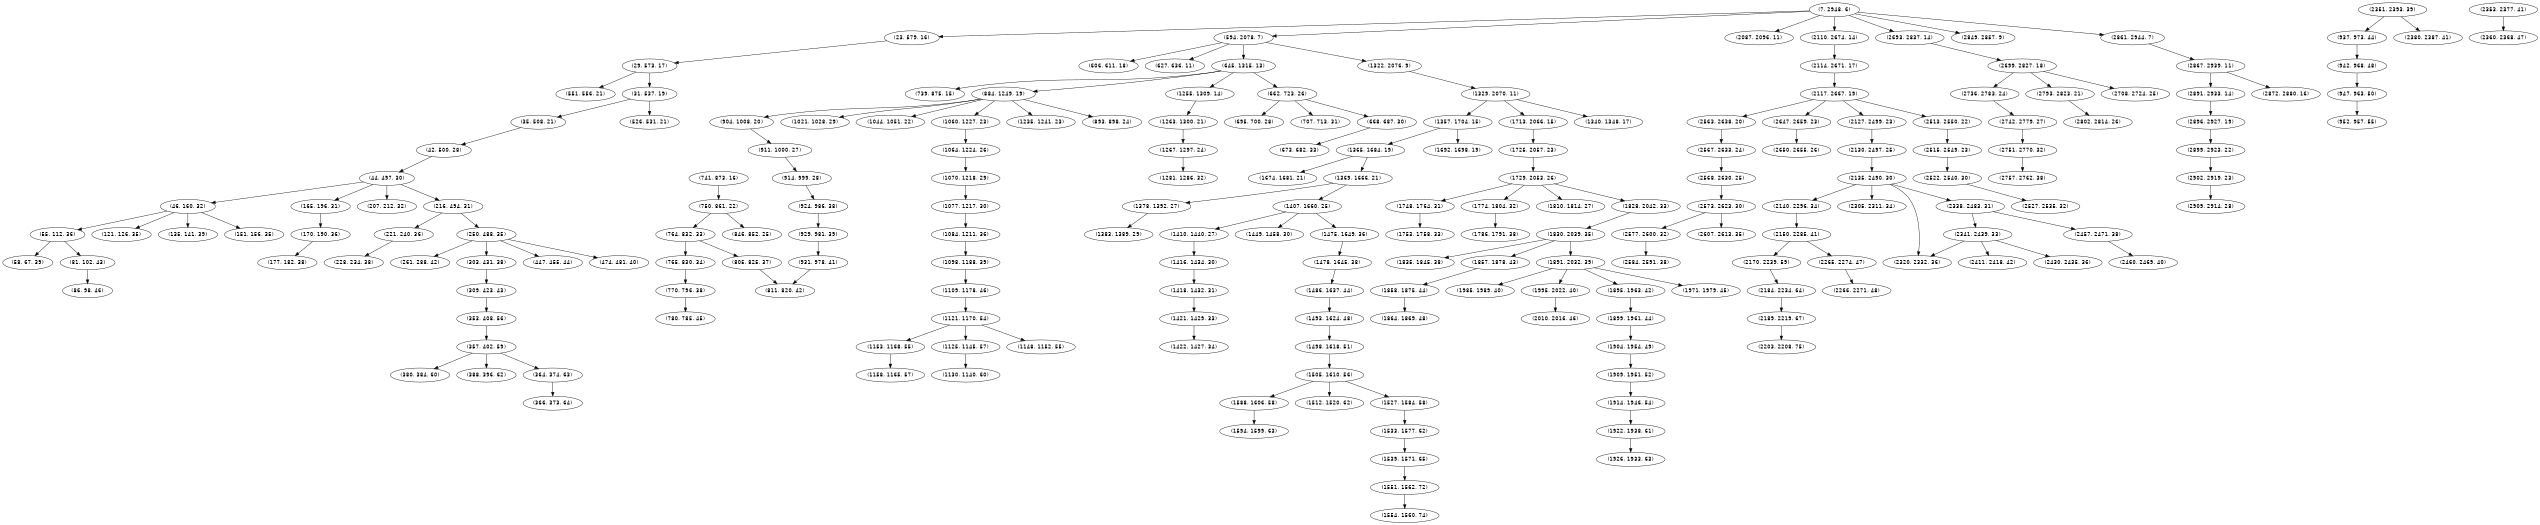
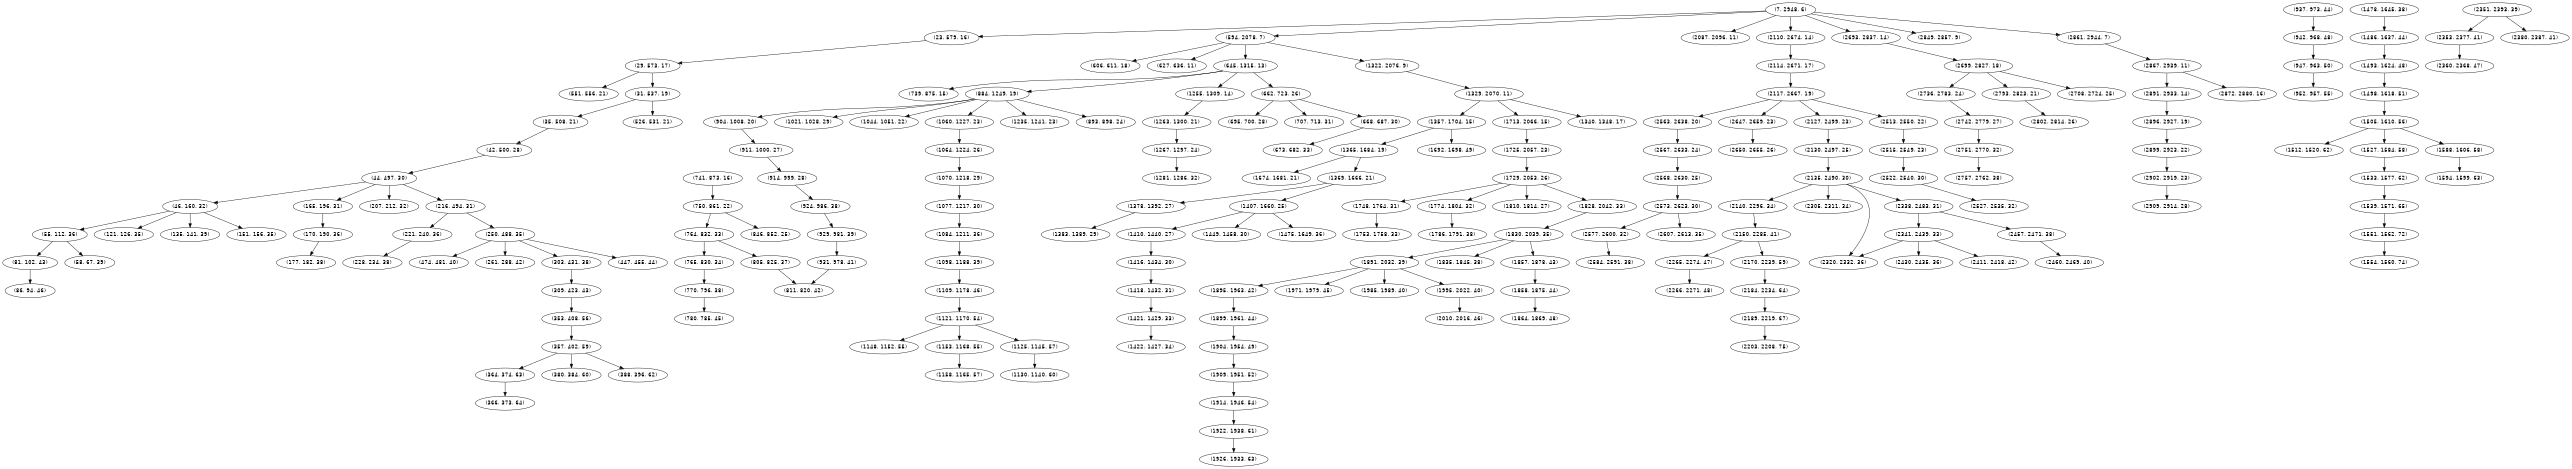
  digraph {
    fontname="DejaVu Sans"
    node [fontname="DejaVu Sans"]
    edge [fontname="DejaVu Sans"]
    "(7, 2948, 6)"
    "(23, 579, 16)"
    "(594, 2078, 7)"
    "(2087, 2096, 11)"
    "(2110, 2674, 14)"
    "(2693, 2837, 14)"
    "(2849, 2857, 9)"
    "(2861, 2944, 7)"
    "(29, 573, 17)"
    "(606, 611, 18)"
    "(627, 636, 11)"
    "(645, 1315, 13)"
    "(1322, 2076, 9)"
    "(2114, 2671, 17)"
    "(2699, 2827, 18)"
    "(2867, 2939, 11)"
    "(31, 537, 19)"
    "(551, 556, 21)"
    "(35, 508, 21)"
    "(526, 531, 21)"
    "(42, 500, 28)"
    "(44, 497, 30)"
    "(46, 160, 32)"
    "(165, 196, 31)"
    "(207, 212, 32)"
    "(216, 494, 31)"
    "(55, 112, 36)"
    "(121, 126, 35)"
    "(135, 141, 39)"
    "(151, 156, 35)"
    "(170, 190, 36)"
    "(221, 240, 36)"
    "(250, 488, 35)"
    "(58, 67, 39)"
    "(81, 102, 43)"
-   "(86, 94, 46)" [label="(86, 98, 46)"]
+   "(86, 94, 46)"
    "(177, 182, 38)"
    "(228, 234, 38)"
    "(261, 288, 42)"
    "(303, 431, 38)"
    "(447, 455, 44)"
    "(474, 481, 40)"
    "(309, 423, 43)"
    "(353, 408, 56)"
    "(357, 402, 59)"
    "(364, 374, 63)"
    "(380, 384, 60)"
    "(388, 396, 62)"
    "(366, 373, 64)"
    "(662, 723, 26)"
    "(739, 875, 15)"
    "(884, 1249, 19)"
    "(1255, 1309, 14)"
    "(1329, 2070, 11)"
    "(668, 687, 30)"
    "(695, 700, 28)"
    "(707, 713, 31)"
    "(893, 898, 24)"
    "(904, 1008, 20)"
    "(1021, 1028, 29)"
    "(1044, 1051, 22)"
    "(1060, 1227, 23)"
    "(1235, 1241, 23)"
    "(1263, 1300, 21)"
    "(673, 682, 33)"
    "(741, 873, 16)"
    "(750, 861, 22)"
    "(764, 832, 33)"
    "(846, 852, 25)"
    "(765, 830, 34)"
    "(805, 825, 37)"
    "(770, 796, 38)"
    "(780, 785, 45)"
    "(811, 820, 42)"
    "(911, 1000, 27)"
    "(1064, 1224, 26)"
    "(914, 999, 28)"
    "(924, 986, 38)"
    "(929, 981, 39)"
    "(931, 978, 41)"
    "(937, 973, 44)"
    "(942, 968, 48)"
    "(947, 963, 50)"
    "(952, 957, 55)"
    "(1070, 1218, 29)"
    "(1077, 1217, 30)"
    "(1084, 1211, 36)"
    "(1098, 1188, 39)"
    n89 [label="(1109, 1178, 46)"]
    "(1121, 1170, 54)"
    "(1125, 1145, 57)"
    "(1148, 1152, 55)"
    "(1153, 1168, 55)"
    "(1130, 1140, 60)"
    "(1158, 1165, 57)"
    "(1267, 1297, 24)"
    "(1281, 1286, 32)"
    "(1340, 1348, 17)"
    "(1357, 1704, 15)"
    "(1713, 2066, 15)"
    "(1365, 1684, 19)"
-   "(1692, 1698, 19)"
+   "(1692, 1698, 19)" [label="(1692, 1698, 49)"]
    "(1725, 2057, 23)"
    "(1369, 1666, 21)"
    "(1674, 1681, 21)"
    "(1378, 1392, 27)"
    "(1407, 1660, 25)"
    "(1383, 1389, 29)"
    "(1410, 1440, 27)"
    "(1449, 1458, 30)"
    "(1475, 1649, 36)"
    "(1416, 1434, 30)"
    "(1478, 1645, 38)"
    "(1418, 1432, 31)"
    "(1421, 1429, 33)"
    "(1422, 1427, 34)"
    "(1486, 1637, 44)"
    "(1493, 1624, 48)"
    "(1498, 1618, 51)"
    "(1505, 1610, 56)"
    "(1512, 1520, 62)"
    "(1527, 1584, 58)"
    "(1588, 1606, 58)"
    "(1533, 1577, 62)"
    "(1594, 1599, 63)"
    "(1539, 1571, 65)"
    "(1551, 1562, 72)"
    "(1554, 1560, 74)"
    "(1729, 2053, 26)"
    "(1748, 1764, 31)"
    "(1774, 1804, 32)"
    "(1810, 1814, 27)"
    "(1828, 2042, 33)"
    "(1753, 1758, 33)"
    "(1786, 1791, 38)"
    "(1830, 2039, 35)"
    "(1835, 1845, 38)"
    "(1857, 1878, 43)"
    "(1891, 2032, 39)"
    "(1858, 1875, 44)"
    "(1895, 1963, 42)"
    "(1971, 1979, 45)"
    "(1985, 1989, 40)"
    "(1995, 2022, 40)"
    "(1864, 1869, 48)"
    "(1899, 1961, 44)"
    "(2010, 2016, 46)"
    "(1904, 1954, 49)"
    "(1909, 1951, 52)"
    "(1914, 1946, 54)"
    "(1922, 1938, 61)"
    "(1926, 1933, 63)"
    "(2117, 2667, 19)"
    "(2127, 2499, 23)"
    "(2513, 2550, 22)"
    "(2563, 2638, 20)"
    "(2647, 2659, 23)"
    "(2130, 2497, 25)"
    "(2515, 2549, 23)"
    "(2567, 2633, 24)"
    "(2650, 2655, 26)"
    "(2135, 2490, 30)"
    "(2140, 2296, 34)"
    "(2305, 2311, 34)"
    "(2320, 2332, 36)"
    "(2338, 2483, 31)"
    "(2150, 2285, 41)"
    "(2341, 2439, 33)"
    "(2457, 2471, 38)"
    "(2170, 2239, 59)"
    "(2265, 2274, 47)"
    "(2184, 2234, 64)"
    "(2266, 2271, 48)"
    "(2189, 2219, 67)"
    "(2203, 2208, 75)"
    "(2411, 2418, 42)"
    "(2430, 2435, 36)"
    "(2460, 2469, 40)"
    "(2351, 2393, 39)"
    "(2353, 2377, 41)"
    "(2380, 2387, 41)"
    "(2360, 2368, 47)"
    "(2522, 2540, 30)"
    "(2527, 2535, 32)"
    "(2568, 2630, 25)"
    "(2573, 2623, 30)"
    "(2577, 2600, 32)"
    "(2607, 2613, 35)"
    "(2584, 2591, 38)"
    "(2708, 2724, 25)"
    "(2736, 2783, 24)"
    "(2793, 2823, 21)"
    "(2742, 2779, 27)"
    "(2802, 2814, 26)"
    "(2751, 2770, 32)"
    "(2757, 2762, 38)"
    "(2872, 2880, 16)"
    "(2891, 2933, 14)"
    "(2896, 2927, 19)"
    "(2899, 2923, 22)"
    "(2902, 2919, 23)"
    "(2909, 2914, 28)"
    "(7, 2948, 6)" -> "(23, 579, 16)"
    "(7, 2948, 6)" -> "(594, 2078, 7)"
    "(7, 2948, 6)" -> "(2087, 2096, 11)"
    "(7, 2948, 6)" -> "(2110, 2674, 14)"
    "(7, 2948, 6)" -> "(2693, 2837, 14)"
    "(7, 2948, 6)" -> "(2849, 2857, 9)"
    "(7, 2948, 6)" -> "(2861, 2944, 7)"
    "(23, 579, 16)" -> "(29, 573, 17)"
    "(594, 2078, 7)" -> "(606, 611, 18)"
    "(594, 2078, 7)" -> "(627, 636, 11)"
    "(594, 2078, 7)" -> "(645, 1315, 13)"
    "(594, 2078, 7)" -> "(1322, 2076, 9)"
    "(2110, 2674, 14)" -> "(2114, 2671, 17)"
    "(2693, 2837, 14)" -> "(2699, 2827, 18)"
    "(2861, 2944, 7)" -> "(2867, 2939, 11)"
    "(29, 573, 17)" -> "(31, 537, 19)"
    "(29, 573, 17)" -> "(551, 556, 21)"
    "(645, 1315, 13)" -> "(662, 723, 26)"
    "(645, 1315, 13)" -> "(739, 875, 15)"
    "(645, 1315, 13)" -> "(884, 1249, 19)"
    "(645, 1315, 13)" -> "(1255, 1309, 14)"
    "(1322, 2076, 9)" -> "(1329, 2070, 11)"
    "(2114, 2671, 17)" -> "(2117, 2667, 19)"
    "(2699, 2827, 18)" -> "(2708, 2724, 25)"
    "(2699, 2827, 18)" -> "(2736, 2783, 24)"
    "(2699, 2827, 18)" -> "(2793, 2823, 21)"
    "(2867, 2939, 11)" -> "(2872, 2880, 16)"
    "(2867, 2939, 11)" -> "(2891, 2933, 14)"
    "(31, 537, 19)" -> "(35, 508, 21)"
    "(31, 537, 19)" -> "(526, 531, 21)"
    "(35, 508, 21)" -> "(42, 500, 28)"
    "(42, 500, 28)" -> "(44, 497, 30)"
    "(44, 497, 30)" -> "(46, 160, 32)"
    "(44, 497, 30)" -> "(165, 196, 31)"
    "(44, 497, 30)" -> "(207, 212, 32)"
    "(44, 497, 30)" -> "(216, 494, 31)"
    "(46, 160, 32)" -> "(55, 112, 36)"
    "(46, 160, 32)" -> "(121, 126, 35)"
    "(46, 160, 32)" -> "(135, 141, 39)"
    "(46, 160, 32)" -> "(151, 156, 35)"
    "(165, 196, 31)" -> "(170, 190, 36)"
    "(216, 494, 31)" -> "(221, 240, 36)"
    "(216, 494, 31)" -> "(250, 488, 35)"
    "(55, 112, 36)" -> "(58, 67, 39)"
    "(55, 112, 36)" -> "(81, 102, 43)"
    "(170, 190, 36)" -> "(177, 182, 38)"
    "(221, 240, 36)" -> "(228, 234, 38)"
    "(250, 488, 35)" -> "(261, 288, 42)"
    "(250, 488, 35)" -> "(303, 431, 38)"
    "(250, 488, 35)" -> "(447, 455, 44)"
    "(250, 488, 35)" -> "(474, 481, 40)"
    "(81, 102, 43)" -> "(86, 94, 46)"
    "(303, 431, 38)" -> "(309, 423, 43)"
    "(309, 423, 43)" -> "(353, 408, 56)"
    "(353, 408, 56)" -> "(357, 402, 59)"
    "(357, 402, 59)" -> "(364, 374, 63)"
    "(357, 402, 59)" -> "(380, 384, 60)"
    "(357, 402, 59)" -> "(388, 396, 62)"
    "(364, 374, 63)" -> "(366, 373, 64)"
    "(662, 723, 26)" -> "(668, 687, 30)"
    "(662, 723, 26)" -> "(695, 700, 28)"
    "(662, 723, 26)" -> "(707, 713, 31)"
    "(884, 1249, 19)" -> "(893, 898, 24)"
    "(884, 1249, 19)" -> "(904, 1008, 20)"
    "(884, 1249, 19)" -> "(1021, 1028, 29)"
    "(884, 1249, 19)" -> "(1044, 1051, 22)"
    "(884, 1249, 19)" -> "(1060, 1227, 23)"
    "(884, 1249, 19)" -> "(1235, 1241, 23)"
    "(1255, 1309, 14)" -> "(1263, 1300, 21)"
    "(1329, 2070, 11)" -> "(1340, 1348, 17)"
    "(1329, 2070, 11)" -> "(1357, 1704, 15)"
    "(1329, 2070, 11)" -> "(1713, 2066, 15)"
    "(668, 687, 30)" -> "(673, 682, 33)"
    "(904, 1008, 20)" -> "(911, 1000, 27)"
    "(1060, 1227, 23)" -> "(1064, 1224, 26)"
    "(1263, 1300, 21)" -> "(1267, 1297, 24)"
    "(741, 873, 16)" -> "(750, 861, 22)"
    "(750, 861, 22)" -> "(764, 832, 33)"
    "(750, 861, 22)" -> "(846, 852, 25)"
    "(764, 832, 33)" -> "(765, 830, 34)"
    "(764, 832, 33)" -> "(805, 825, 37)"
    "(765, 830, 34)" -> "(770, 796, 38)"
    "(805, 825, 37)" -> "(811, 820, 42)"
    "(770, 796, 38)" -> "(780, 785, 45)"
    "(911, 1000, 27)" -> "(914, 999, 28)"
    "(1064, 1224, 26)" -> "(1070, 1218, 29)"
    "(914, 999, 28)" -> "(924, 986, 38)"
    "(924, 986, 38)" -> "(929, 981, 39)"
    "(929, 981, 39)" -> "(931, 978, 41)"
    "(931, 978, 41)" -> "(811, 820, 42)"
    "(937, 973, 44)" -> "(942, 968, 48)"
    "(942, 968, 48)" -> "(947, 963, 50)"
    "(947, 963, 50)" -> "(952, 957, 55)"
    "(1070, 1218, 29)" -> "(1077, 1217, 30)"
    "(1077, 1217, 30)" -> "(1084, 1211, 36)"
    "(1084, 1211, 36)" -> "(1098, 1188, 39)"
    "(1098, 1188, 39)" -> n89
    n89 -> "(1121, 1170, 54)"
    "(1121, 1170, 54)" -> "(1125, 1145, 57)"
    "(1121, 1170, 54)" -> "(1148, 1152, 55)"
    "(1121, 1170, 54)" -> "(1153, 1168, 55)"
    "(1125, 1145, 57)" -> "(1130, 1140, 60)"
    "(1153, 1168, 55)" -> "(1158, 1165, 57)"
    "(1267, 1297, 24)" -> "(1281, 1286, 32)"
    "(1357, 1704, 15)" -> "(1365, 1684, 19)"
    "(1357, 1704, 15)" -> "(1692, 1698, 19)"
    "(1713, 2066, 15)" -> "(1725, 2057, 23)"
    "(1365, 1684, 19)" -> "(1369, 1666, 21)"
    "(1365, 1684, 19)" -> "(1674, 1681, 21)"
    "(1725, 2057, 23)" -> "(1729, 2053, 26)"
    "(1369, 1666, 21)" -> "(1378, 1392, 27)"
    "(1369, 1666, 21)" -> "(1407, 1660, 25)"
    "(1378, 1392, 27)" -> "(1383, 1389, 29)"
    "(1407, 1660, 25)" -> "(1410, 1440, 27)"
    "(1407, 1660, 25)" -> "(1449, 1458, 30)"
    "(1407, 1660, 25)" -> "(1475, 1649, 36)"
    "(1410, 1440, 27)" -> "(1416, 1434, 30)"
-   "(1475, 1649, 36)" -> "(1478, 1645, 38)"
    "(1416, 1434, 30)" -> "(1418, 1432, 31)"
    "(1478, 1645, 38)" -> "(1486, 1637, 44)"
    "(1418, 1432, 31)" -> "(1421, 1429, 33)"
    "(1421, 1429, 33)" -> "(1422, 1427, 34)"
    "(1486, 1637, 44)" -> "(1493, 1624, 48)"
    "(1493, 1624, 48)" -> "(1498, 1618, 51)"
    "(1498, 1618, 51)" -> "(1505, 1610, 56)"
    "(1505, 1610, 56)" -> "(1512, 1520, 62)"
    "(1505, 1610, 56)" -> "(1527, 1584, 58)"
    "(1505, 1610, 56)" -> "(1588, 1606, 58)"
    "(1527, 1584, 58)" -> "(1533, 1577, 62)"
    "(1588, 1606, 58)" -> "(1594, 1599, 63)"
    "(1533, 1577, 62)" -> "(1539, 1571, 65)"
    "(1539, 1571, 65)" -> "(1551, 1562, 72)"
    "(1551, 1562, 72)" -> "(1554, 1560, 74)"
    "(1729, 2053, 26)" -> "(1748, 1764, 31)"
    "(1729, 2053, 26)" -> "(1774, 1804, 32)"
    "(1729, 2053, 26)" -> "(1810, 1814, 27)"
    "(1729, 2053, 26)" -> "(1828, 2042, 33)"
    "(1748, 1764, 31)" -> "(1753, 1758, 33)"
    "(1774, 1804, 32)" -> "(1786, 1791, 38)"
    "(1828, 2042, 33)" -> "(1830, 2039, 35)"
    "(1830, 2039, 35)" -> "(1835, 1845, 38)"
    "(1830, 2039, 35)" -> "(1857, 1878, 43)"
    "(1830, 2039, 35)" -> "(1891, 2032, 39)"
    "(1857, 1878, 43)" -> "(1858, 1875, 44)"
    "(1891, 2032, 39)" -> "(1895, 1963, 42)"
    "(1891, 2032, 39)" -> "(1971, 1979, 45)"
    "(1891, 2032, 39)" -> "(1985, 1989, 40)"
    "(1891, 2032, 39)" -> "(1995, 2022, 40)"
    "(1858, 1875, 44)" -> "(1864, 1869, 48)"
    "(1895, 1963, 42)" -> "(1899, 1961, 44)"
    "(1995, 2022, 40)" -> "(2010, 2016, 46)"
    "(1899, 1961, 44)" -> "(1904, 1954, 49)"
    "(1904, 1954, 49)" -> "(1909, 1951, 52)"
    "(1909, 1951, 52)" -> "(1914, 1946, 54)"
    "(1914, 1946, 54)" -> "(1922, 1938, 61)"
    "(1922, 1938, 61)" -> "(1926, 1933, 63)"
    "(2117, 2667, 19)" -> "(2127, 2499, 23)"
    "(2117, 2667, 19)" -> "(2513, 2550, 22)"
    "(2117, 2667, 19)" -> "(2563, 2638, 20)"
    "(2117, 2667, 19)" -> "(2647, 2659, 23)"
    "(2127, 2499, 23)" -> "(2130, 2497, 25)"
    "(2513, 2550, 22)" -> "(2515, 2549, 23)"
    "(2563, 2638, 20)" -> "(2567, 2633, 24)"
    "(2647, 2659, 23)" -> "(2650, 2655, 26)"
    "(2130, 2497, 25)" -> "(2135, 2490, 30)"
    "(2515, 2549, 23)" -> "(2522, 2540, 30)"
    "(2567, 2633, 24)" -> "(2568, 2630, 25)"
    "(2135, 2490, 30)" -> "(2140, 2296, 34)"
    "(2135, 2490, 30)" -> "(2305, 2311, 34)"
    "(2135, 2490, 30)" -> "(2320, 2332, 36)"
    "(2135, 2490, 30)" -> "(2338, 2483, 31)"
    "(2140, 2296, 34)" -> "(2150, 2285, 41)"
    "(2338, 2483, 31)" -> "(2341, 2439, 33)"
    "(2338, 2483, 31)" -> "(2457, 2471, 38)"
    "(2150, 2285, 41)" -> "(2170, 2239, 59)"
    "(2150, 2285, 41)" -> "(2265, 2274, 47)"
    "(2341, 2439, 33)" -> "(2320, 2332, 36)"
    "(2341, 2439, 33)" -> "(2411, 2418, 42)"
    "(2341, 2439, 33)" -> "(2430, 2435, 36)"
    "(2457, 2471, 38)" -> "(2460, 2469, 40)"
    "(2170, 2239, 59)" -> "(2184, 2234, 64)"
    "(2265, 2274, 47)" -> "(2266, 2271, 48)"
    "(2184, 2234, 64)" -> "(2189, 2219, 67)"
    "(2189, 2219, 67)" -> "(2203, 2208, 75)"
-   "(2351, 2393, 39)" -> "(937, 973, 44)"
+   "(2351, 2393, 39)" -> "(2353, 2377, 41)"
    "(2351, 2393, 39)" -> "(2380, 2387, 41)"
    "(2353, 2377, 41)" -> "(2360, 2368, 47)"
    "(2522, 2540, 30)" -> "(2527, 2535, 32)"
    "(2568, 2630, 25)" -> "(2573, 2623, 30)"
    "(2573, 2623, 30)" -> "(2577, 2600, 32)"
    "(2573, 2623, 30)" -> "(2607, 2613, 35)"
    "(2577, 2600, 32)" -> "(2584, 2591, 38)"
    "(2736, 2783, 24)" -> "(2742, 2779, 27)"
    "(2793, 2823, 21)" -> "(2802, 2814, 26)"
    "(2742, 2779, 27)" -> "(2751, 2770, 32)"
    "(2751, 2770, 32)" -> "(2757, 2762, 38)"
    "(2891, 2933, 14)" -> "(2896, 2927, 19)"
    "(2896, 2927, 19)" -> "(2899, 2923, 22)"
    "(2899, 2923, 22)" -> "(2902, 2919, 23)"
    "(2902, 2919, 23)" -> "(2909, 2914, 28)"
  }
